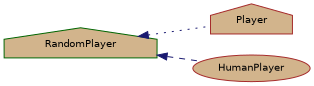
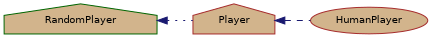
  digraph {
    rankdir=LR
    node [color=brown fillcolor=tan fontname=Helvetica fontsize=10 shape=house style=filled]
    edge [color=midnightblue dir=back fontname=Helvetica fontsize=10 labelfontname=Helvetica labelfontsize=10]
    n1 [height=0.2 label=Player width=0.4]
    n2 [height=0.2 label=HumanPlayer shape=ellipse width=0.4]
    n3 [color=darkgreen height=0.2 label=RandomPlayer width=0.4]
-   n3 -> n2 [style=dashed]
+   n1 -> n2 [style=dashed]
    n3 -> n1 [style=dotted]
  }
